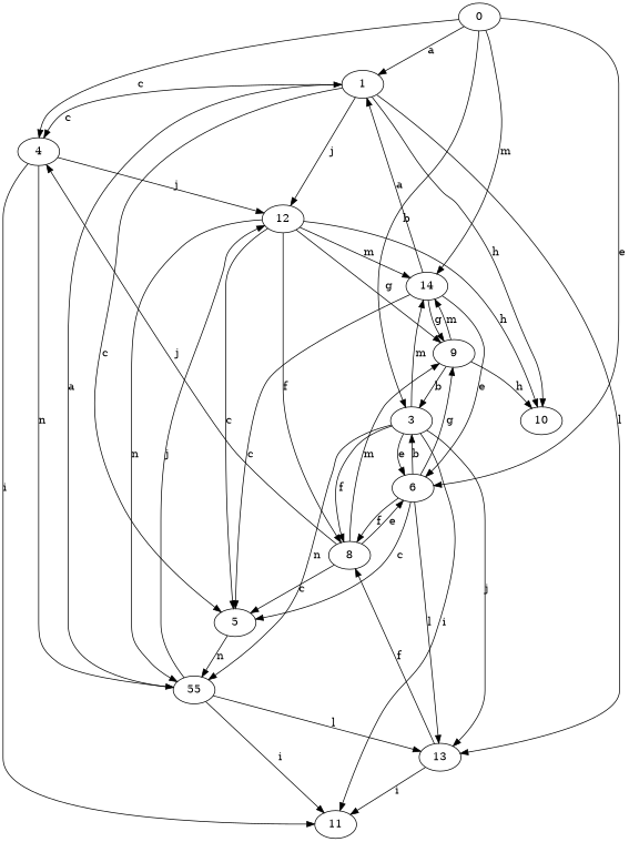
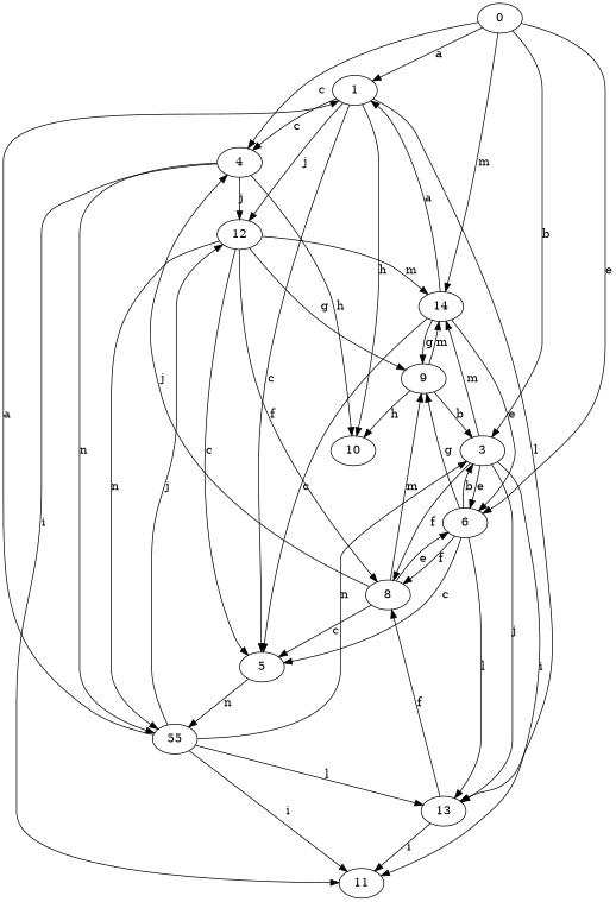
  strict digraph {
    0
    1
    3
    4
    6
    14
    5
    10
    12
    13
    8
    11
    n13 [label=55]
    9
    0 -> 1 [label=a]
    0 -> 3 [label=b]
    0 -> 4 [label=c]
    0 -> 6 [label=e]
    0 -> 14 [label=m]
    1 -> 4 [label=c]
    1 -> 5 [label=c]
    1 -> 10 [label=h]
    1 -> 12 [label=j]
    1 -> 13 [label=l]
    3 -> 6 [label=e]
    3 -> 14 [label=m]
    3 -> 13 [label=j]
    3 -> 8 [label=f]
    3 -> 11 [label=i]
-   3 -> n13 [label=n]
-   12 -> 10 [label=h]
+   n13 -> 3 [label=n]
+   4 -> 10 [label=h]
    4 -> 12 [label=j]
    4 -> 11 [label=i]
    4 -> n13 [label=n]
    6 -> 3 [label=b]
    6 -> 5 [label=c]
    6 -> 13 [label=l]
    6 -> 8 [label=f]
    6 -> 9 [label=g]
    14 -> 1 [label=a]
    14 -> 6 [label=e]
    14 -> 5 [label=c]
    14 -> 9 [label=g]
    5 -> n13 [label=n]
    12 -> 14 [label=m]
    12 -> 5 [label=c]
    12 -> 8 [label=f]
    12 -> n13 [label=n]
    12 -> 9 [label=g]
    13 -> 8 [label=f]
    13 -> 11 [label=i]
    8 -> 4 [label=j]
    8 -> 6 [label=e]
    8 -> 5 [label=c]
    8 -> 9 [label=m]
    n13 -> 1 [label=a]
    n13 -> 12 [label=j]
    n13 -> 13 [label=l]
    n13 -> 11 [label=i]
    9 -> 3 [label=b]
    9 -> 14 [label=m]
    9 -> 10 [label=h]
  }
